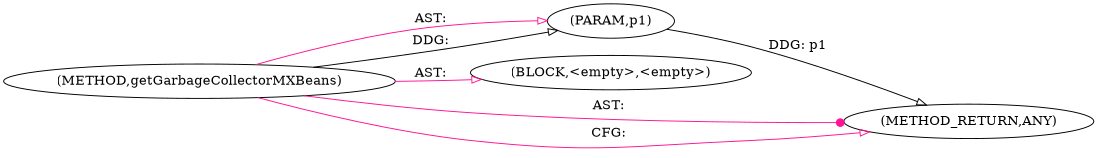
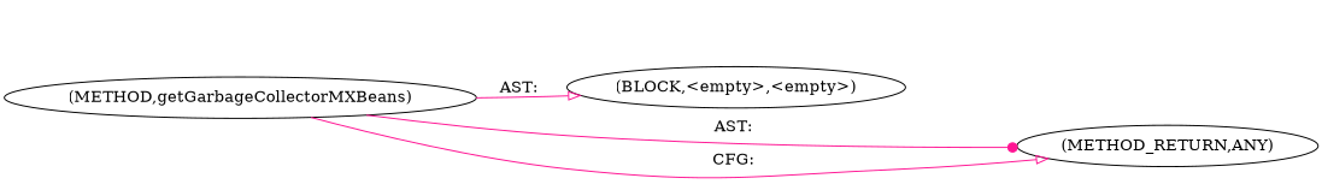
  digraph {
    rankdir=LR
    edge [arrowhead=onormal color=deeppink]
    n1 [label=<(METHOD,getGarbageCollectorMXBeans)>]
-   n2 [label=<(PARAM,p1)>]
    n3 [label=<(BLOCK,&lt;empty&gt;,&lt;empty&gt;)>]
    n4 [label=<(METHOD_RETURN,ANY)>]
-   n1 -> n2 [label="AST: "]
-   n1 -> n2 [color=black label="DDG: "]
    n1 -> n3 [label="AST: "]
    n1 -> n4 [arrowhead=dot label="AST: "]
    n1 -> n4 [label="CFG: "]
-   n2 -> n4 [color=black label="DDG: p1"]
  }
